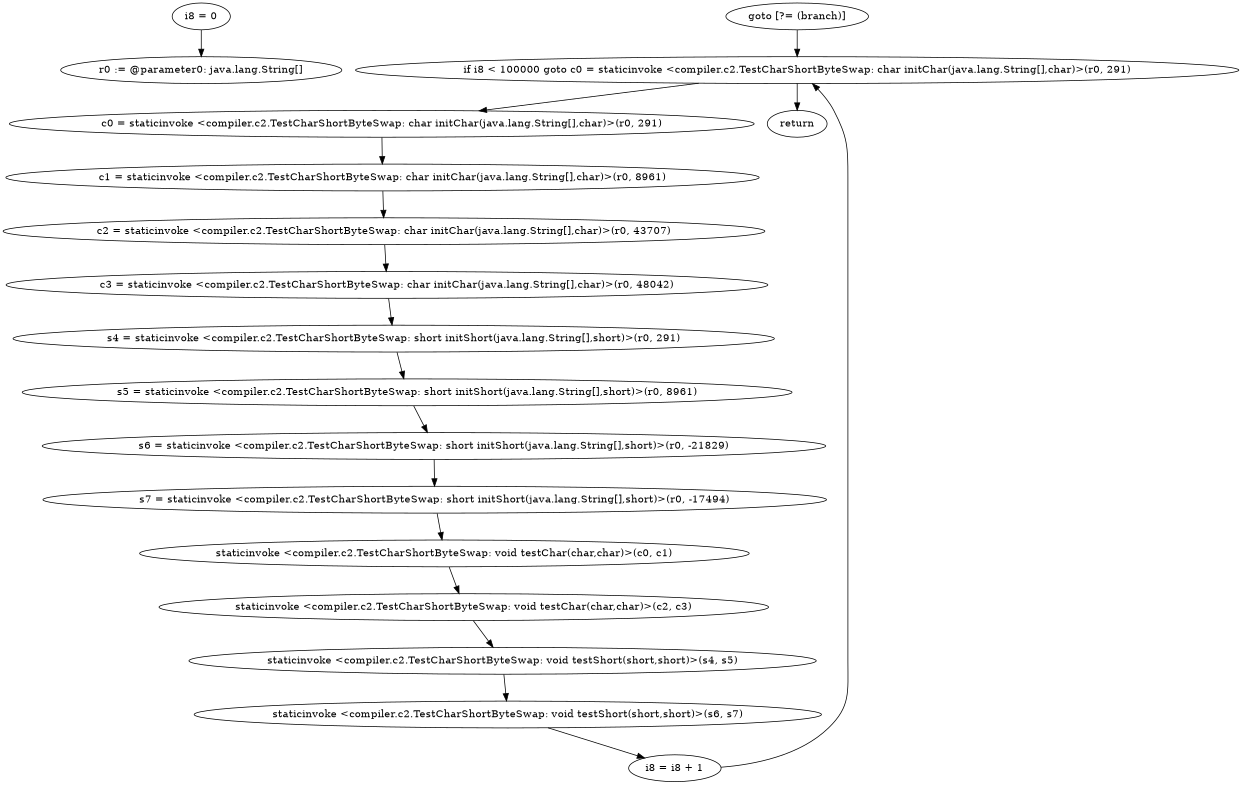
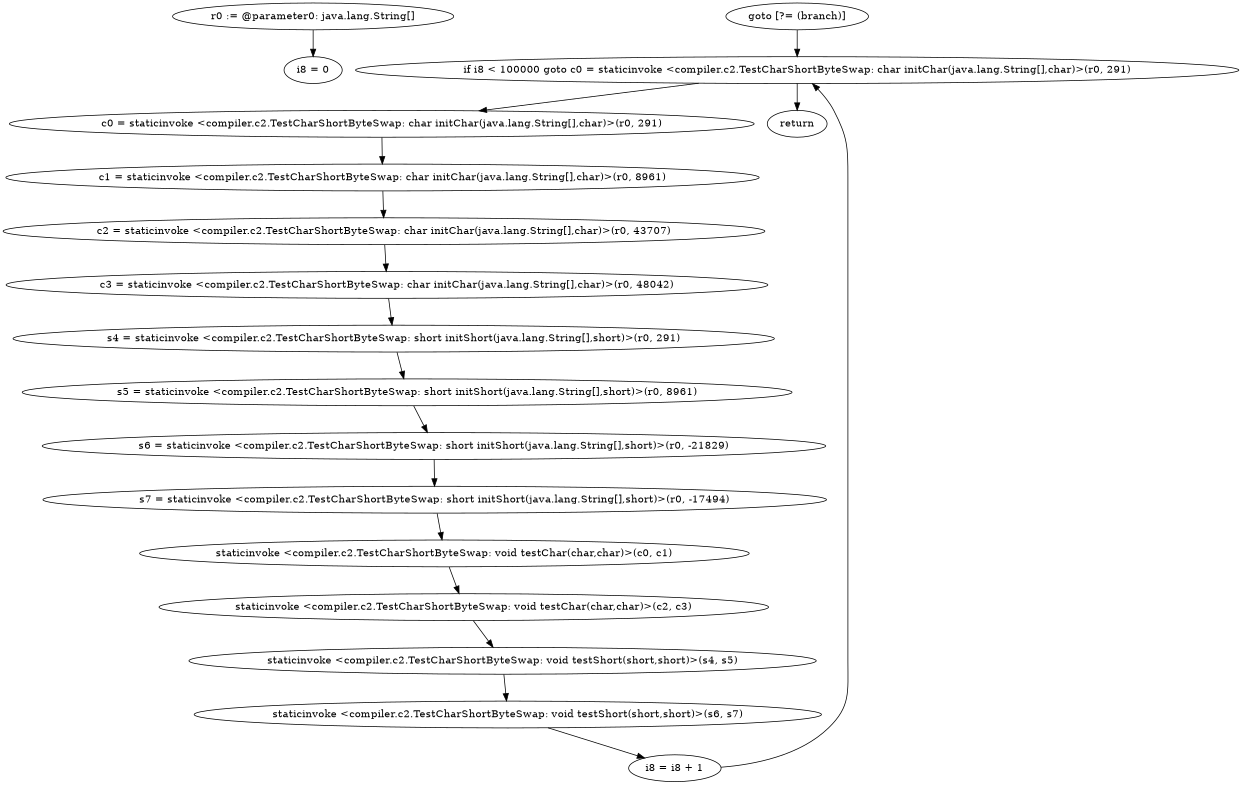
  digraph {
    "r0 := @parameter0: java.lang.String[]"
    "i8 = 0"
    "goto [?= (branch)]"
    "if i8 < 100000 goto c0 = staticinvoke <compiler.c2.TestCharShortByteSwap: char initChar(java.lang.String[],char)>(r0, 291)"
    "c0 = staticinvoke <compiler.c2.TestCharShortByteSwap: char initChar(java.lang.String[],char)>(r0, 291)"
    return
    "c1 = staticinvoke <compiler.c2.TestCharShortByteSwap: char initChar(java.lang.String[],char)>(r0, 8961)"
    "c2 = staticinvoke <compiler.c2.TestCharShortByteSwap: char initChar(java.lang.String[],char)>(r0, 43707)"
    "c3 = staticinvoke <compiler.c2.TestCharShortByteSwap: char initChar(java.lang.String[],char)>(r0, 48042)"
    "s4 = staticinvoke <compiler.c2.TestCharShortByteSwap: short initShort(java.lang.String[],short)>(r0, 291)"
    "s5 = staticinvoke <compiler.c2.TestCharShortByteSwap: short initShort(java.lang.String[],short)>(r0, 8961)"
    "s6 = staticinvoke <compiler.c2.TestCharShortByteSwap: short initShort(java.lang.String[],short)>(r0, -21829)"
    "s7 = staticinvoke <compiler.c2.TestCharShortByteSwap: short initShort(java.lang.String[],short)>(r0, -17494)"
    "staticinvoke <compiler.c2.TestCharShortByteSwap: void testChar(char,char)>(c0, c1)"
    "staticinvoke <compiler.c2.TestCharShortByteSwap: void testChar(char,char)>(c2, c3)"
    "staticinvoke <compiler.c2.TestCharShortByteSwap: void testShort(short,short)>(s4, s5)"
    "staticinvoke <compiler.c2.TestCharShortByteSwap: void testShort(short,short)>(s6, s7)"
    "i8 = i8 + 1"
-   "i8 = 0" -> "r0 := @parameter0: java.lang.String[]"
+   "r0 := @parameter0: java.lang.String[]" -> "i8 = 0"
    "goto [?= (branch)]" -> "if i8 < 100000 goto c0 = staticinvoke <compiler.c2.TestCharShortByteSwap: char initChar(java.lang.String[],char)>(r0, 291)"
    "if i8 < 100000 goto c0 = staticinvoke <compiler.c2.TestCharShortByteSwap: char initChar(java.lang.String[],char)>(r0, 291)" -> "c0 = staticinvoke <compiler.c2.TestCharShortByteSwap: char initChar(java.lang.String[],char)>(r0, 291)"
    "if i8 < 100000 goto c0 = staticinvoke <compiler.c2.TestCharShortByteSwap: char initChar(java.lang.String[],char)>(r0, 291)" -> return
    "c0 = staticinvoke <compiler.c2.TestCharShortByteSwap: char initChar(java.lang.String[],char)>(r0, 291)" -> "c1 = staticinvoke <compiler.c2.TestCharShortByteSwap: char initChar(java.lang.String[],char)>(r0, 8961)"
    "c1 = staticinvoke <compiler.c2.TestCharShortByteSwap: char initChar(java.lang.String[],char)>(r0, 8961)" -> "c2 = staticinvoke <compiler.c2.TestCharShortByteSwap: char initChar(java.lang.String[],char)>(r0, 43707)"
    "c2 = staticinvoke <compiler.c2.TestCharShortByteSwap: char initChar(java.lang.String[],char)>(r0, 43707)" -> "c3 = staticinvoke <compiler.c2.TestCharShortByteSwap: char initChar(java.lang.String[],char)>(r0, 48042)"
    "c3 = staticinvoke <compiler.c2.TestCharShortByteSwap: char initChar(java.lang.String[],char)>(r0, 48042)" -> "s4 = staticinvoke <compiler.c2.TestCharShortByteSwap: short initShort(java.lang.String[],short)>(r0, 291)"
    "s4 = staticinvoke <compiler.c2.TestCharShortByteSwap: short initShort(java.lang.String[],short)>(r0, 291)" -> "s5 = staticinvoke <compiler.c2.TestCharShortByteSwap: short initShort(java.lang.String[],short)>(r0, 8961)"
    "s5 = staticinvoke <compiler.c2.TestCharShortByteSwap: short initShort(java.lang.String[],short)>(r0, 8961)" -> "s6 = staticinvoke <compiler.c2.TestCharShortByteSwap: short initShort(java.lang.String[],short)>(r0, -21829)"
    "s6 = staticinvoke <compiler.c2.TestCharShortByteSwap: short initShort(java.lang.String[],short)>(r0, -21829)" -> "s7 = staticinvoke <compiler.c2.TestCharShortByteSwap: short initShort(java.lang.String[],short)>(r0, -17494)"
    "s7 = staticinvoke <compiler.c2.TestCharShortByteSwap: short initShort(java.lang.String[],short)>(r0, -17494)" -> "staticinvoke <compiler.c2.TestCharShortByteSwap: void testChar(char,char)>(c0, c1)"
    "staticinvoke <compiler.c2.TestCharShortByteSwap: void testChar(char,char)>(c0, c1)" -> "staticinvoke <compiler.c2.TestCharShortByteSwap: void testChar(char,char)>(c2, c3)"
    "staticinvoke <compiler.c2.TestCharShortByteSwap: void testChar(char,char)>(c2, c3)" -> "staticinvoke <compiler.c2.TestCharShortByteSwap: void testShort(short,short)>(s4, s5)"
    "staticinvoke <compiler.c2.TestCharShortByteSwap: void testShort(short,short)>(s4, s5)" -> "staticinvoke <compiler.c2.TestCharShortByteSwap: void testShort(short,short)>(s6, s7)"
    "staticinvoke <compiler.c2.TestCharShortByteSwap: void testShort(short,short)>(s6, s7)" -> "i8 = i8 + 1"
    "i8 = i8 + 1" -> "if i8 < 100000 goto c0 = staticinvoke <compiler.c2.TestCharShortByteSwap: char initChar(java.lang.String[],char)>(r0, 291)"
  }
